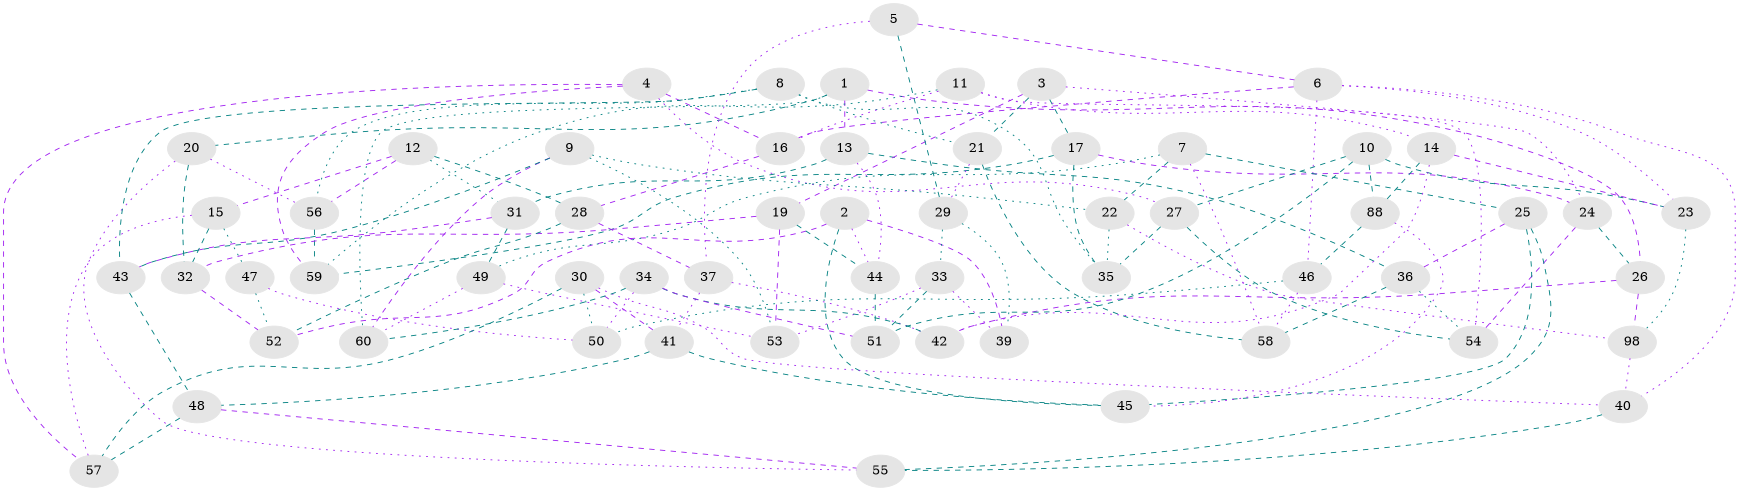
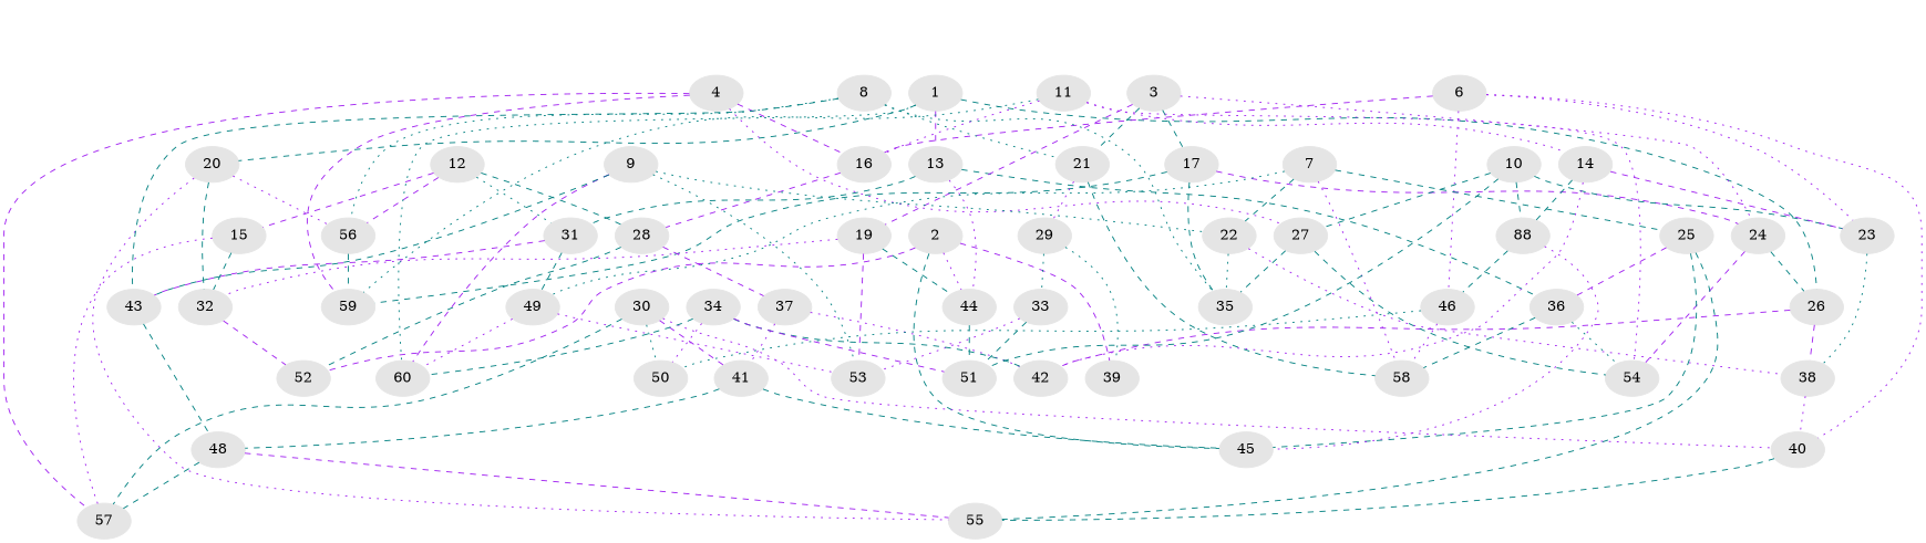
  graph {
    node [color=gray90 style=filled]
    edge [color=teal style=dashed]
    1
    13
    20
    26
    60
    44
    31
    36
    56
    32
    55
    42
-   38 [label=98]
+   38
    2
    39
    45
    52
    51
    3
    17
    19
    21
    24
    59
    35
    53
    29
    58
    54
    4
    16
    27
    57
    28
-   5
    6
    37
    23
    40
    46
    33
    41
    50
    7
    22
    25
    49
    8
    43
    48
    9
    10
    n53 [label=88]
    11
    14
    12
    15
-   47
    30
    34
    1 -- 13 [color=purple]
    1 -- 20
-   1 -- 26 [color=purple]
+   1 -- 26
    1 -- 60 [style=dotted]
    13 -- 44 [color=purple style=dotted]
    13 -- 31
    13 -- 36
    20 -- 56 [color=purple style=dotted]
    20 -- 32
    20 -- 55 [color=purple style=dotted]
    26 -- 42 [color=purple]
    26 -- 38 [color=purple]
    44 -- 51
    31 -- 49
    31 -- 43 [color=purple]
    36 -- 58
    36 -- 54 [style=dotted]
    56 -- 59
    32 -- 52 [color=purple]
    38 -- 40 [color=purple style=dotted]
    2 -- 44 [color=purple style=dotted]
    2 -- 39 [color=purple]
    2 -- 45
    2 -- 52 [color=purple]
    3 -- 17
    3 -- 19 [color=purple]
    3 -- 21
    3 -- 24 [color=purple style=dotted]
    17 -- 24 [color=purple]
    17 -- 59
    17 -- 35
    19 -- 44
-   19 -- 32 [color=purple]
+   19 -- 32 [color=purple style=dotted]
    19 -- 53 [color=purple]
    21 -- 29 [color=purple style=dotted]
    21 -- 58
    24 -- 26
    24 -- 54 [color=purple]
    29 -- 39 [style=dotted]
    29 -- 33 [style=dotted]
    4 -- 59 [color=purple]
    4 -- 16 [color=purple]
    4 -- 27 [color=purple style=dotted]
    4 -- 57 [color=purple]
    16 -- 28 [color=purple]
    27 -- 35
    27 -- 54
    28 -- 52
    28 -- 37 [color=purple]
-   5 -- 29
-   5 -- 6 [color=purple]
-   5 -- 37 [color=purple style=dotted]
    6 -- 16 [color=purple]
    6 -- 23 [color=purple style=dotted]
    6 -- 40 [color=purple style=dotted]
    6 -- 46 [color=purple style=dotted]
    37 -- 42 [color=purple style=dotted]
    37 -- 41 [color=purple style=dotted]
    23 -- 38 [style=dotted]
    40 -- 55
    46 -- 58 [color=purple style=dotted]
    46 -- 50 [style=dotted]
-   33 -- 39 [color=purple style=dotted]
    33 -- 51
    33 -- 53 [color=purple style=dotted]
    41 -- 45
    41 -- 48
    7 -- 58 [color=purple style=dotted]
    7 -- 22
    7 -- 25
    7 -- 49 [style=dotted]
    22 -- 38 [color=purple style=dotted]
    22 -- 35 [style=dotted]
    25 -- 36 [color=purple]
    25 -- 55
    25 -- 45
    49 -- 60 [color=purple style=dotted]
    49 -- 53 [color=purple style=dotted]
    8 -- 56 [style=dotted]
    8 -- 21 [style=dotted]
    8 -- 35 [style=dotted]
    8 -- 43
    43 -- 48
    48 -- 55 [color=purple]
    48 -- 57
    9 -- 60 [color=purple]
    9 -- 53 [style=dotted]
    9 -- 22 [style=dotted]
    9 -- 43
    10 -- 51
    10 -- 27
    10 -- 23
    10 -- n53
    n53 -- 45 [color=purple style=dotted]
    n53 -- 46
    11 -- 59 [style=dotted]
    11 -- 54 [color=purple style=dotted]
    11 -- 16 [color=purple style=dotted]
    11 -- 14 [color=purple style=dotted]
    14 -- 42 [color=purple style=dotted]
    14 -- 23 [color=purple]
    14 -- n53
    12 -- 31 [style=dotted]
    12 -- 56 [color=purple]
    12 -- 28
    12 -- 15 [color=purple]
    15 -- 32
    15 -- 57 [color=purple style=dotted]
-   15 -- 47 [style=dotted]
-   47 -- 52 [style=dotted]
-   47 -- 50 [color=purple style=dotted]
    30 -- 57
    30 -- 40 [color=purple style=dotted]
    30 -- 41 [color=purple]
    30 -- 50 [style=dotted]
    34 -- 60
    34 -- 42
    34 -- 51 [color=purple]
    34 -- 50 [color=purple style=dotted]
  }
